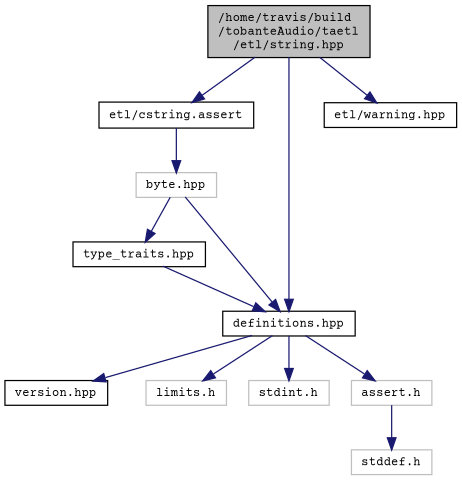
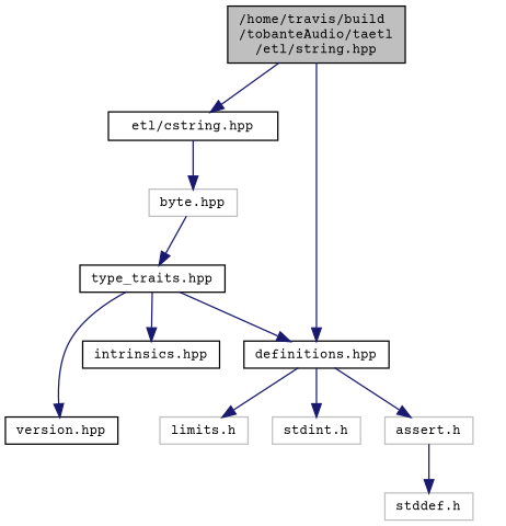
  digraph {
    fontname="Courier Prime"
    node [color=black fillcolor=white fontname="Courier Prime" fontsize=10 shape=record style=filled]
    edge [color=midnightblue fontname="Courier Prime" fontsize=10 labelfontname=Helvetica labelfontsize=10 style=solid]
    n1 [fillcolor=grey75 fontcolor=black height=0.2 label="/home/travis/build\l/tobanteAudio/taetl\l/etl/string.hpp" width=0.4]
-   n2 [height=0.2 label="etl/cstring.assert" width=0.4]
+   n2 [height=0.2 label="etl/cstring.hpp" width=0.4]
    n3 [height=0.2 label="definitions.hpp" width=0.4]
-   n4 [height=0.2 label="etl/warning.hpp" width=0.4]
    n5 [color=grey75 height=0.2 label="byte.hpp" width=0.4]
    n6 [height=0.2 label="version.hpp" width=0.4]
    n7 [color=grey75 height=0.2 label="assert.h" width=0.4]
    n8 [color=grey75 height=0.2 label="limits.h" width=0.4]
    n9 [color=grey75 height=0.2 label="stdint.h" width=0.4]
    n10 [height=0.2 label="type_traits.hpp" width=0.4]
+   n11 [height=0.2 label="intrinsics.hpp" width=0.4]
    n12 [color=grey75 height=0.2 label="stddef.h" width=0.4]
    n1 -> n2
    n1 -> n3
-   n1 -> n4
    n2 -> n5
-   n3 -> n6
+   n10 -> n6
    n3 -> n7
    n3 -> n8
    n3 -> n9
-   n5 -> n3
    n5 -> n10
    n7 -> n12
    n10 -> n3
+   n10 -> n11
  }
